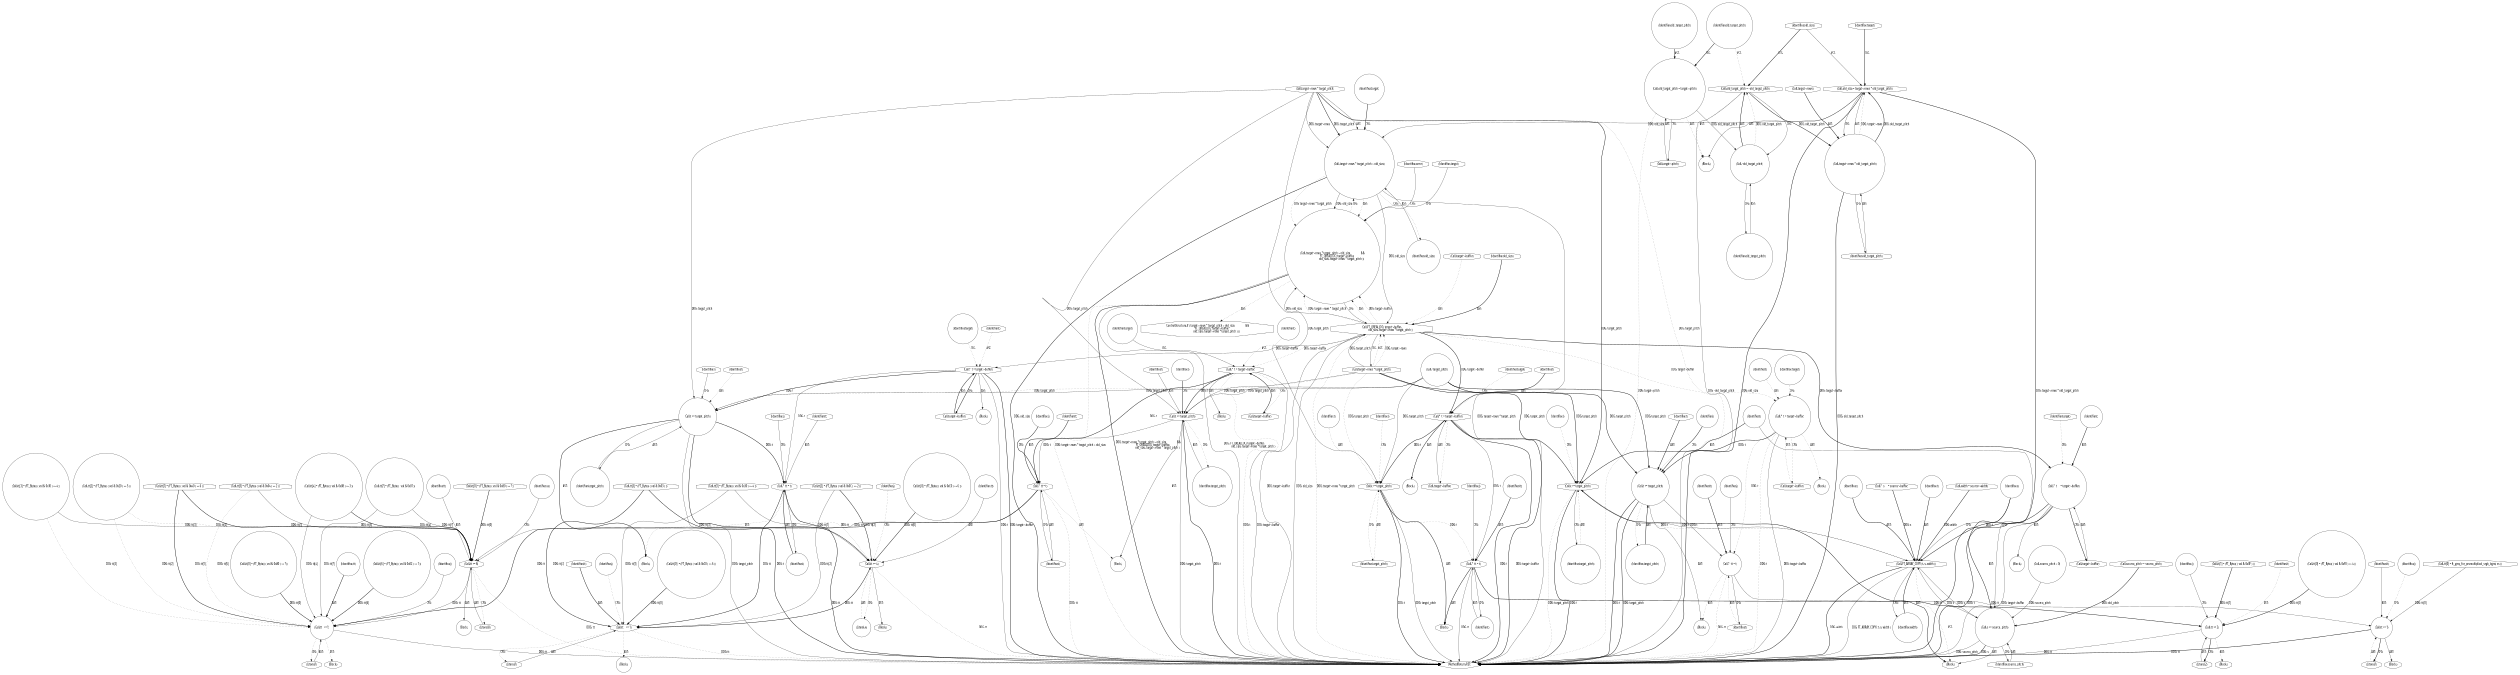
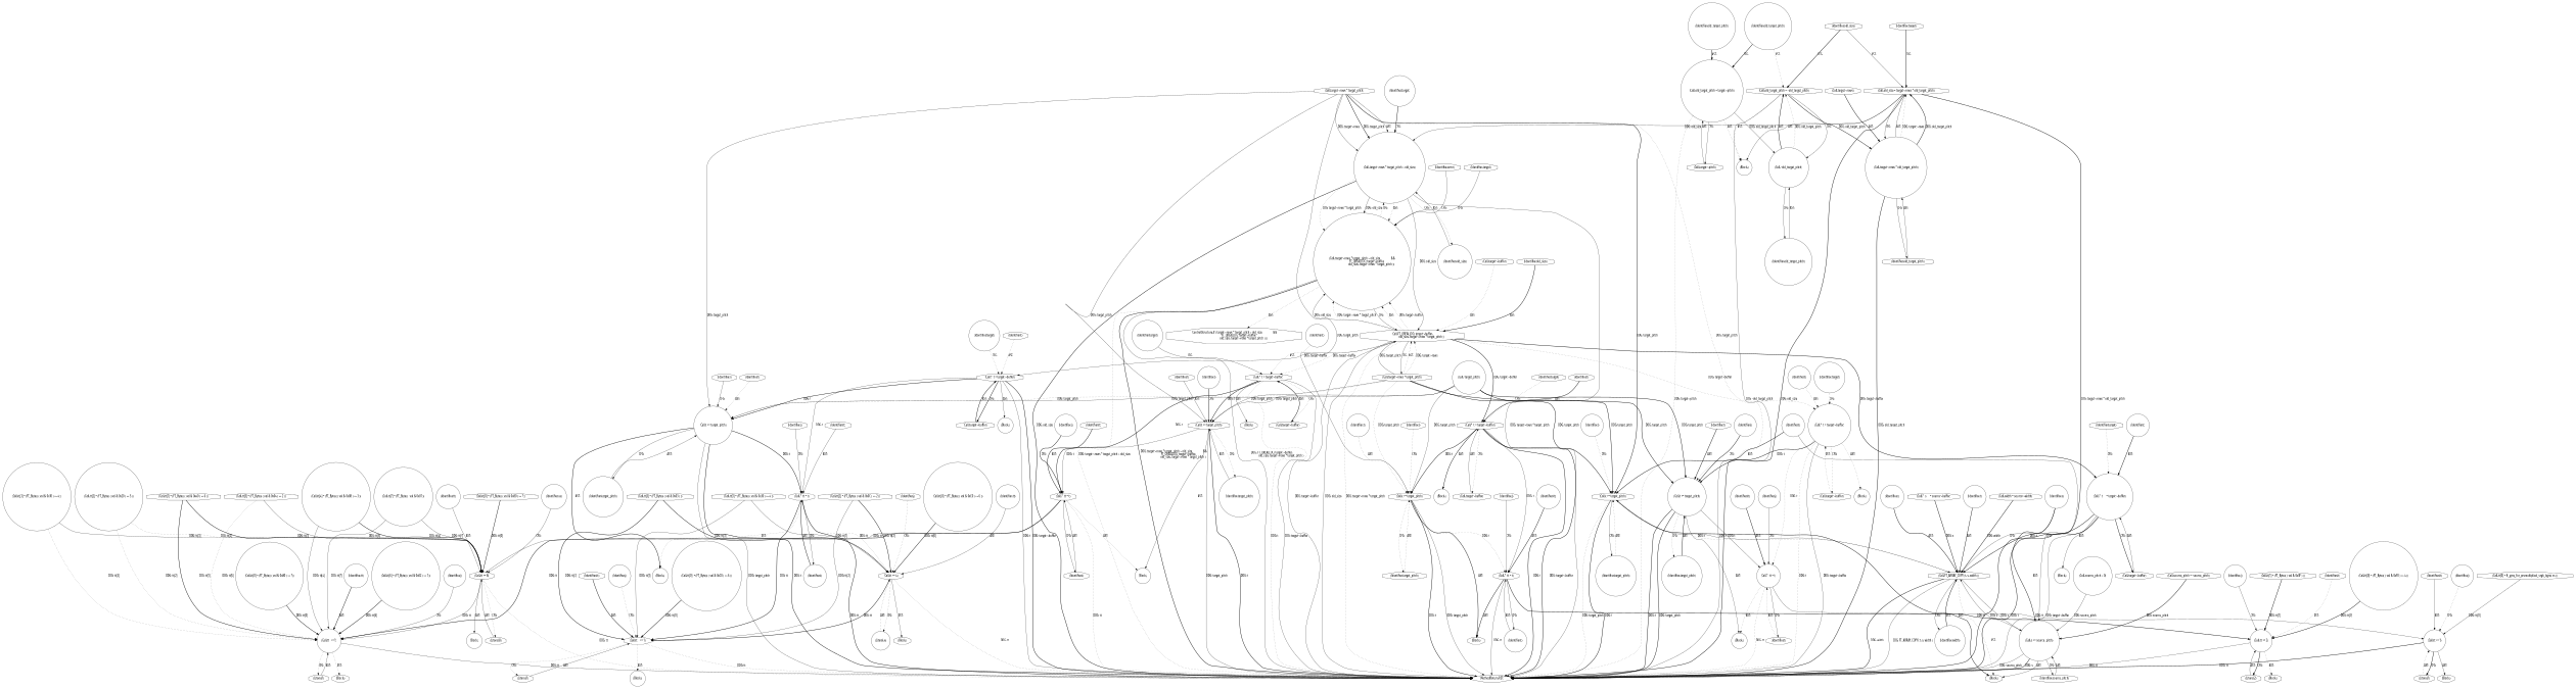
  digraph {
    fontname="Fira Sans"
    node [fontname="Fira Sans" shape=octagon]
    edge [fontname="Fira Sans" style=solid]
    n1 [label="(Call,old_size = target->rows * old_target_pitch)"]
    n2 [label="(Call,target->rows * old_target_pitch)" shape=circle]
    n3 [label="(Call,target->rows * target_pitch > old_size)" shape=circle]
    n4 [label="(Block,)" shape=circle]
    n5 [label="(MethodReturn,RET)"]
    n6 [label="(Identifier,old_target_pitch)"]
    n7 [label="(Call,target->rows * target_pitch > old_size               &&\n             FT_QREALLOC( target->buffer,\n                          old_size, target->rows * target_pitch ))" shape=circle]
    n8 [label="(Call,FT_QREALLOC( target->buffer,\n                          old_size, target->rows * target_pitch ))"]
    n9 [label="(Identifier,old_size)" shape=circle]
    n10 [label="(Call,old_target_pitch = -old_target_pitch)"]
    n11 [label="(Call,-old_target_pitch)" shape=circle]
    n12 [label="(Identifier,old_target_pitch)" shape=circle]
    n13 [label="(Call,old_target_pitch = target->pitch)" shape=circle]
    n14 [label="(Call,target->pitch)"]
    n15 [label="(ControlStructure,if ( target->rows * target_pitch > old_size               &&\n             FT_QREALLOC( target->buffer,\n                          old_size, target->rows * target_pitch ) ))"]
    n16 [label="(Call,*  t = target->buffer)"]
    n17 [label="(Call,*  t     = target->buffer)" shape=circle]
    n18 [label="(Call,*  t = target->buffer)"]
    n19 [label="(Call,*  t = target->buffer)"]
    n20 [label="(Call,*  t = target->buffer)" shape=circle]
    n21 [label="(Call,target->rows * target_pitch)"]
    n22 [label="(Call,*  tt = t)"]
    n23 [label="(Call,t += target_pitch)"]
    n24 [label="(Block,)"]
    n25 [label="(Call,target->buffer)"]
    n26 [label="(Call,FT_ARRAY_COPY( t, s, width ))"]
    n27 [label="(Block,)" shape=circle]
    n28 [label="(Call,target->buffer)"]
    n29 [label="(Call,*  tt = t)"]
    n30 [label="(Call,t += target_pitch)" shape=circle]
    n31 [label="(Call,target->buffer)"]
    n32 [label="(Block,)" shape=circle]
    n33 [label="(Call,*  tt = t)"]
    n34 [label="(Call,t += target_pitch)"]
    n35 [label="(Call,target->buffer)"]
    n36 [label="(Block,)" shape=circle]
    n37 [label="(Call,*  tt = t)" shape=circle]
    n38 [label="(Call,t += target_pitch)" shape=circle]
    n39 [label="(Block,)" shape=circle]
    n40 [label="(Call,target->buffer)"]
    n41 [label="(Call,t += target_pitch)"]
    n42 [label="(Call,tt += 8)"]
    n43 [label="(Call,tt   += 1)" shape=circle]
    n44 [label="(Identifier,t)"]
    n45 [label="(Block,)" shape=circle]
    n46 [label="(Identifier,target_pitch)" shape=circle]
    n47 [label="(Block,)" shape=circle]
    n48 [label="(Literal,8)"]
    n49 [label="(Block,)"]
    n50 [label="(Literal,1)"]
    n51 [label="(Call,s += source_pitch)" shape=circle]
    n52 [label="(Block,)"]
    n53 [label="(Identifier,width)" shape=circle]
    n54 [label="(Identifier,source_pitch)"]
    n55 [label="(Identifier,target_pitch)" shape=circle]
    n56 [label="(Call,tt += 4)"]
    n57 [label="(Call,tt    += 1)"]
    n58 [label="(Block,)" shape=circle]
    n59 [label="(Identifier,t)" shape=circle]
    n60 [label="(Identifier,target_pitch)" shape=circle]
    n61 [label="(Block,)"]
    n62 [label="(Literal,4)" shape=circle]
    n63 [label="(Literal,1)"]
    n64 [label="(Block,)" shape=circle]
    n65 [label="(Call,tt += 2)" shape=circle]
    n66 [label="(Identifier,t)" shape=circle]
    n67 [label="(Block,)"]
    n68 [label="(Identifier,target_pitch)"]
    n69 [label="(Block,)"]
    n70 [label="(Literal,2)"]
    n71 [label="(Call,tt += 1)" shape=circle]
    n72 [label="(Block,)" shape=circle]
    n73 [label="(Identifier,t)"]
    n74 [label="(Identifier,target_pitch)" shape=circle]
    n75 [label="(Literal,1)"]
    n76 [label="(Block,)"]
    n77 [label="(Identifier,j)"]
    n78 [label="(Call,tt[0] = (FT_Byte)( ( val & 0xC0 ) >> 6 ))" shape=circle]
    n79 [label="(Call,tt[0]  = (FT_Byte)( ( val & 0xC0 ) >> 6 ))" shape=circle]
    n80 [label="(Call,*  s     = source->buffer)"]
    n81 [label="(Identifier,target)" shape=circle]
    n82 [label="(Identifier,tt)"]
    n83 [label="(Identifier,target)"]
    n84 [label="(Identifier,old_target_pitch)" shape=circle]
    n85 [label="(Identifier,i)" shape=circle]
    n86 [label="(Identifier,i)"]
    n87 [label="(Identifier,tt)"]
    n88 [label="(Identifier,target)" shape=circle]
    n89 [label="(Identifier,t)" shape=circle]
    n90 [label="(Identifier,tt)" shape=circle]
    n91 [label="(Call,tt[7] = (FT_Byte)(   val & 0x01 ))" shape=circle]
    n92 [label="(Identifier,t)" shape=circle]
    n93 [label="(Identifier,j)" shape=circle]
    n94 [label="(Call,tt[4] = (FT_Byte)( ( val & 0x08 ) >> 3 ))" shape=circle]
    n95 [label="(Identifier,old_target_pitch)" shape=circle]
    n96 [label="(Identifier,t)" shape=circle]
    n97 [label="(Call,tt[0] = (FT_Byte)( ( val & 0x80 ) >> 7))" shape=circle]
    n98 [label="(Identifier,tt)" shape=circle]
    n99 [label="(Call,tt[0] = (FT_Byte)( ( val & 0xF0 ) >> 4 ))" shape=circle]
    n100 [label="(Call,tt[3] = (FT_Byte)( ( val & 0x03 ) ))"]
    n101 [label="(Identifier,i)" shape=circle]
    n102 [label="(Call,width = source->width)"]
    n103 [label="(Call,tt[2] = (FT_Byte)( ( val & 0x0C ) >> 2 ))"]
    n104 [label="(Call,tt[0] = (FT_Byte)( ( val & 0x80 ) >> 7 ))"]
    n105 [label="(Identifier,j)" shape=circle]
    n106 [label="(Identifier,target)"]
    n107 [label="(Call,target->rows * target_pitch)"]
    n108 [label="(Identifier,target)" shape=circle]
    n109 [label="(Call,tt[2] = (FT_Byte)( ( val & 0x20 ) >> 5 ))" shape=circle]
    n110 [label="(Call,tt[1] = (FT_Byte)( ( val & 0x40 ) >> 6 ))"]
    n111 [label="(Call,tt[0] = ft_gray_for_premultiplied_srgb_bgra( ss ))"]
    n112 [label="(Identifier,t)"]
    n113 [label="(Identifier,tt)"]
    n114 [label="(Identifier,t)" shape=circle]
    n115 [label="(Identifier,tt)" shape=circle]
    n116 [label="(Call,tt[6] = (FT_Byte)( ( val & 0x02 ) >> 1 ))" shape=circle]
    n117 [label="(Identifier,s)" shape=circle]
    n118 [label="(Identifier,tt)"]
    n119 [label="(Identifier,error)"]
    n120 [label="(Identifier,j)" shape=circle]
    n121 [label="(Identifier,tt)"]
    n122 [label="(Identifier,t)"]
    n123 [label="(Identifier,t)" shape=circle]
    n124 [label="(Identifier,j)" shape=circle]
    n125 [label="(Identifier,i)"]
    n126 [label="(Identifier,j)" shape=circle]
    n127 [label="(Identifier,target)"]
    n128 [label="(Identifier,t)"]
    n129 [label="(Identifier,j)"]
    n130 [label="(Identifier,t)"]
    n131 [label="(Identifier,s)" shape=circle]
    n132 [label="(Call,tt[3] = (FT_Byte)( ( val & 0x10 ) >> 4 ))" shape=circle]
    n133 [label="(Identifier,tt)" shape=circle]
    n134 [label="(Call,target->rows)"]
    n135 [label="(Identifier,t)" shape=circle]
    n136 [label="(Call,tt[5] = (FT_Byte)( ( val & 0x04 ) >> 2 ))"]
    n137 [label="(Call,tt[1] = (FT_Byte)( ( val & 0x0F ) ))"]
    n138 [label="(Call,-target_pitch)" shape=circle]
    n139 [label="(Identifier,j)" shape=circle]
    n140 [label="(Identifier,ss)" shape=circle]
    n141 [label="(Call,source_pitch < 0)" shape=circle]
    n142 [label="(Call,source_pitch = -source_pitch)"]
    n143 [label="(Identifier,t)"]
    n144 [label="(Call,target->buffer)"]
    n145 [label="(Identifier,tt)" shape=circle]
    n146 [label="(Identifier,old_size)"]
    n147 [label="(Identifier,i)" shape=circle]
    n148 [label="(Identifier,old_size)"]
    n149 [label="(Identifier,target)" shape=circle]
    n150 [label="(Call,tt[1] = (FT_Byte)( ( val & 0x30 ) >> 4 ))"]
    n151 [label="(Identifier,target)"]
    n152 [label="(Identifier,j)"]
    n1 -> n2 [label="CFG: "]
    n1 -> n3 [label="DDG: old_size"]
    n1 -> n4 [label="AST: "]
    n1 -> n5 [label="DDG: target->rows * old_target_pitch" style=bold]
    n1 -> n5 [label="DDG: old_size" style=bold]
    n2 -> n1 [label="AST: "]
    n2 -> n1 [label="DDG: target->rows" style=dotted]
    n2 -> n1 [label="DDG: old_target_pitch" style=bold]
    n2 -> n5 [label="DDG: old_target_pitch" style=bold]
    n2 -> n6 [label="CFG: "]
    n3 -> n5 [label="DDG: old_size" style=bold]
    n3 -> n5 [label="DDG: target->rows * target_pitch"]
    n3 -> n7 [label="AST: " style=dotted]
    n3 -> n7 [label="DDG: target->rows * target_pitch" style=dotted]
    n3 -> n7 [label="DDG: old_size"]
    n3 -> n8 [label="DDG: old_size"]
    n3 -> n9 [label="CFG: " style=dotted]
    n6 -> n2 [label="AST: "]
    n7 -> n3 [label="CFG: " style=dotted]
    n7 -> n5 [label="DDG: FT_QREALLOC( target->buffer,\n                          old_size, target->rows * target_pitch )"]
    n7 -> n5 [label="DDG: target->rows * target_pitch > old_size" style=dotted]
    n7 -> n5 [label="DDG: target->rows * target_pitch > old_size               &&\n             FT_QREALLOC( target->buffer,\n                          old_size, target->rows * target_pitch )" style=bold]
    n7 -> n8 [label="CFG: "]
    n7 -> n15 [label="AST: " style=dotted]
    n8 -> n5 [label="DDG: target->buffer"]
    n8 -> n5 [label="DDG: old_size"]
    n8 -> n5 [label="DDG: target->rows * target_pitch" style=dotted]
    n8 -> n7 [label="AST: " style=dotted]
    n8 -> n7 [label="DDG: target->buffer" style=dotted]
    n8 -> n7 [label="DDG: old_size"]
    n8 -> n7 [label="DDG: target->rows * target_pitch" style=dotted]
    n8 -> n16 [label="DDG: target->buffer" style=dotted]
    n8 -> n17 [label="DDG: target->buffer" style=bold]
    n8 -> n18 [label="DDG: target->buffer"]
    n8 -> n19 [label="DDG: target->buffer" style=bold]
    n8 -> n20 [label="DDG: target->buffer" style=dotted]
    n8 -> n21 [label="CFG: "]
    n9 -> n3 [label="AST: "]
    n10 -> n2 [label="DDG: old_target_pitch" style=bold]
    n10 -> n4 [label="AST: " style=dotted]
    n10 -> n5 [label="DDG: -old_target_pitch"]
    n10 -> n11 [label="CFG: "]
    n11 -> n10 [label="AST: " style=bold]
    n11 -> n10 [label="DDG: old_target_pitch" style=dotted]
    n11 -> n12 [label="CFG: "]
    n12 -> n11 [label="AST: "]
    n13 -> n4 [label="AST: " style=dotted]
    n13 -> n5 [label="DDG: target->pitch" style=dotted]
    n13 -> n11 [label="DDG: old_target_pitch"]
    n13 -> n14 [label="CFG: "]
    n14 -> n13 [label="AST: "]
    n16 -> n5 [label="DDG: target->buffer"]
    n16 -> n5 [label="DDG: t" style=dotted]
    n16 -> n22 [label="DDG: t" style=bold]
    n16 -> n23 [label="DDG: t" style=bold]
    n16 -> n24 [label="AST: "]
    n16 -> n25 [label="CFG: " style=dotted]
    n17 -> n5 [label="DDG: t" style=bold]
    n17 -> n5 [label="DDG: target->buffer"]
    n17 -> n26 [label="DDG: t" style=bold]
    n17 -> n27 [label="AST: "]
    n17 -> n28 [label="CFG: " style=bold]
    n18 -> n5 [label="DDG: target->buffer" style=bold]
    n18 -> n5 [label="DDG: t"]
    n18 -> n29 [label="DDG: t"]
    n18 -> n30 [label="DDG: t" style=bold]
    n18 -> n31 [label="CFG: " style=bold]
    n18 -> n32 [label="AST: "]
    n19 -> n5 [label="DDG: target->buffer" style=bold]
    n19 -> n5 [label="DDG: t" style=bold]
    n19 -> n33 [label="DDG: t"]
    n19 -> n34 [label="DDG: t" style=bold]
    n19 -> n35 [label="CFG: " style=dotted]
    n19 -> n36 [label="AST: " style=bold]
    n20 -> n5 [label="DDG: t" style=dotted]
    n20 -> n5 [label="DDG: target->buffer"]
    n20 -> n37 [label="DDG: t" style=dotted]
    n20 -> n38 [label="DDG: t" style=bold]
    n20 -> n39 [label="AST: " style=dotted]
    n20 -> n40 [label="CFG: " style=dotted]
    n21 -> n8 [label="AST: " style=dotted]
    n21 -> n8 [label="DDG: target->rows" style=dotted]
    n21 -> n8 [label="DDG: target_pitch"]
    n21 -> n23 [label="DDG: target_pitch"]
    n21 -> n30 [label="DDG: target_pitch" style=dotted]
    n21 -> n34 [label="DDG: target_pitch" style=dotted]
    n21 -> n38 [label="DDG: target_pitch" style=bold]
    n21 -> n41 [label="DDG: target_pitch" style=bold]
    n22 -> n5 [label="DDG: tt" style=dotted]
    n22 -> n42 [label="DDG: tt"]
    n22 -> n43 [label="DDG: tt" style=bold]
    n22 -> n44 [label="CFG: "]
    n22 -> n45 [label="AST: " style=dotted]
    n23 -> n5 [label="DDG: target_pitch"]
    n23 -> n5 [label="DDG: t" style=bold]
    n23 -> n22 [label="DDG: t"]
    n23 -> n45 [label="AST: "]
    n23 -> n46 [label="CFG: " style=dotted]
    n25 -> n16 [label="AST: " style=bold]
    n26 -> n5 [label="DDG: FT_ARRAY_COPY( t, s, width )"]
    n26 -> n5 [label="DDG: width" style=bold]
    n26 -> n41 [label="DDG: t" style=dotted]
    n26 -> n51 [label="DDG: s"]
    n26 -> n52 [label="AST: " style=dotted]
    n26 -> n53 [label="CFG: "]
    n28 -> n17 [label="AST: "]
    n29 -> n5 [label="DDG: tt" style=bold]
    n29 -> n56 [label="DDG: tt" style=dotted]
    n29 -> n57 [label="DDG: tt" style=bold]
    n29 -> n58 [label="AST: " style=dotted]
    n29 -> n59 [label="CFG: "]
    n30 -> n5 [label="DDG: target_pitch"]
    n30 -> n5 [label="DDG: t" style=bold]
    n30 -> n29 [label="DDG: t" style=bold]
    n30 -> n58 [label="AST: " style=bold]
    n30 -> n60 [label="CFG: "]
    n31 -> n18 [label="AST: " style=bold]
    n33 -> n5 [label="DDG: tt"]
    n33 -> n65 [label="DDG: tt" style=bold]
    n33 -> n66 [label="CFG: "]
    n33 -> n67 [label="AST: " style=bold]
    n34 -> n5 [label="DDG: t" style=bold]
    n34 -> n5 [label="DDG: target_pitch"]
    n34 -> n33 [label="DDG: t" style=dotted]
    n34 -> n67 [label="AST: " style=bold]
    n34 -> n68 [label="CFG: " style=dotted]
    n35 -> n19 [label="AST: "]
    n37 -> n5 [label="DDG: tt" style=dotted]
    n37 -> n71 [label="DDG: tt"]
    n37 -> n72 [label="AST: " style=dotted]
    n37 -> n73 [label="CFG: "]
    n38 -> n5 [label="DDG: t" style=bold]
    n38 -> n5 [label="DDG: target_pitch" style=bold]
    n38 -> n37 [label="DDG: t"]
    n38 -> n72 [label="AST: "]
    n38 -> n74 [label="CFG: " style=dotted]
    n40 -> n20 [label="AST: " style=dotted]
    n41 -> n5 [label="DDG: t" style=bold]
    n41 -> n5 [label="DDG: target_pitch" style=dotted]
    n41 -> n26 [label="DDG: t"]
    n41 -> n52 [label="AST: " style=bold]
    n41 -> n55 [label="CFG: "]
    n42 -> n5 [label="DDG: tt" style=dotted]
    n42 -> n43 [label="DDG: tt"]
    n42 -> n47 [label="AST: "]
    n42 -> n48 [label="CFG: " style=dotted]
    n43 -> n5 [label="DDG: tt"]
    n43 -> n49 [label="AST: " style=dotted]
    n43 -> n50 [label="CFG: " style=dotted]
    n44 -> n22 [label="AST: "]
    n46 -> n23 [label="AST: "]
    n48 -> n42 [label="AST: "]
    n50 -> n43 [label="AST: "]
    n51 -> n5 [label="DDG: s" style=bold]
    n51 -> n5 [label="DDG: source_pitch"]
    n51 -> n26 [label="DDG: s"]
    n51 -> n52 [label="AST: "]
    n51 -> n54 [label="CFG: "]
    n53 -> n26 [label="AST: " style=bold]
    n54 -> n51 [label="AST: "]
    n55 -> n41 [label="AST: " style=dotted]
    n56 -> n5 [label="DDG: tt" style=dotted]
    n56 -> n57 [label="DDG: tt" style=bold]
    n56 -> n61 [label="AST: "]
    n56 -> n62 [label="CFG: " style=dotted]
    n57 -> n5 [label="DDG: tt" style=dotted]
    n57 -> n63 [label="CFG: " style=dotted]
    n57 -> n64 [label="AST: " style=dotted]
    n59 -> n29 [label="AST: " style=bold]
    n60 -> n30 [label="AST: "]
    n62 -> n56 [label="AST: " style=dotted]
    n63 -> n57 [label="AST: "]
    n65 -> n5 [label="DDG: tt"]
    n65 -> n69 [label="AST: " style=dotted]
    n65 -> n70 [label="CFG: " style=bold]
    n66 -> n33 [label="AST: "]
    n68 -> n34 [label="AST: " style=dotted]
    n70 -> n65 [label="AST: "]
    n71 -> n5 [label="DDG: tt" style=bold]
    n71 -> n75 [label="CFG: " style=bold]
    n71 -> n76 [label="AST: "]
    n73 -> n37 [label="AST: " style=dotted]
    n74 -> n38 [label="AST: " style=bold]
    n75 -> n71 [label="AST: " style=dotted]
    n77 -> n56 [label="CFG: " style=dotted]
    n78 -> n56 [label="DDG: tt[0]" style=bold]
    n79 -> n57 [label="DDG: tt[0]" style=bold]
    n80 -> n26 [label="DDG: s" style=bold]
    n81 -> n18 [label="CFG: " style=dotted]
    n82 -> n71 [label="AST: "]
    n83 -> n19 [label="CFG: " style=dotted]
    n84 -> n10 [label="AST: " style=dotted]
    n84 -> n13 [label="CFG: " style=bold]
    n85 -> n23 [label="CFG: " style=bold]
    n86 -> n30 [label="CFG: "]
    n87 -> n65 [label="AST: " style=dotted]
    n88 -> n3 [label="CFG: " style=bold]
    n89 -> n41 [label="AST: " style=bold]
    n89 -> n51 [label="CFG: "]
    n90 -> n56 [label="AST: "]
    n91 -> n42 [label="DDG: tt[7]"]
    n91 -> n43 [label="DDG: tt[7]"]
    n92 -> n34 [label="AST: " style=dotted]
    n93 -> n71 [label="CFG: " style=dotted]
    n94 -> n42 [label="DDG: tt[4]" style=bold]
    n94 -> n43 [label="DDG: tt[4]"]
    n95 -> n13 [label="AST: " style=bold]
    n96 -> n26 [label="AST: " style=bold]
    n97 -> n43 [label="DDG: tt[0]" style=bold]
    n98 -> n33 [label="AST: " style=bold]
    n99 -> n65 [label="DDG: tt[0]" style=bold]
    n100 -> n56 [label="DDG: tt[3]" style=bold]
    n100 -> n57 [label="DDG: tt[3]" style=bold]
    n101 -> n41 [label="CFG: " style=dotted]
    n102 -> n26 [label="DDG: width" style=bold]
    n103 -> n56 [label="DDG: tt[2]" style=bold]
    n103 -> n57 [label="DDG: tt[2]"]
    n104 -> n42 [label="DDG: tt[0]" style=bold]
    n105 -> n43 [label="CFG: "]
    n106 -> n1 [label="CFG: " style=bold]
    n107 -> n3 [label="AST: "]
    n107 -> n3 [label="DDG: target->rows"]
    n107 -> n3 [label="DDG: target_pitch" style=bold]
    n107 -> n23 [label="DDG: target_pitch"]
    n107 -> n30 [label="DDG: target_pitch"]
    n107 -> n34 [label="DDG: target_pitch"]
    n107 -> n38 [label="DDG: target_pitch" style=dotted]
    n107 -> n41 [label="DDG: target_pitch" style=bold]
    n108 -> n20 [label="CFG: " style=dotted]
    n109 -> n42 [label="DDG: tt[2]" style=dotted]
    n109 -> n43 [label="DDG: tt[2]" style=dotted]
    n110 -> n42 [label="DDG: tt[1]" style=bold]
    n110 -> n43 [label="DDG: tt[1]" style=bold]
    n111 -> n71 [label="DDG: tt[0]"]
    n112 -> n30 [label="AST: " style=dotted]
    n113 -> n57 [label="AST: " style=bold]
    n114 -> n20 [label="AST: " style=dotted]
    n115 -> n43 [label="AST: " style=bold]
    n116 -> n43 [label="DDG: tt[6]" style=bold]
    n117 -> n26 [label="CFG: "]
    n117 -> n51 [label="AST: " style=bold]
    n118 -> n29 [label="AST: "]
    n119 -> n7 [label="CFG: "]
    n120 -> n22 [label="CFG: " style=bold]
    n121 -> n22 [label="AST: " style=bold]
    n122 -> n23 [label="AST: "]
    n123 -> n17 [label="AST: " style=bold]
    n124 -> n37 [label="CFG: "]
    n125 -> n34 [label="CFG: " style=dotted]
    n126 -> n65 [label="CFG: "]
    n127 -> n7 [label="CFG: "]
    n128 -> n18 [label="AST: " style=dotted]
    n129 -> n33 [label="CFG: "]
    n130 -> n19 [label="AST: " style=bold]
    n131 -> n26 [label="AST: " style=bold]
    n132 -> n42 [label="DDG: tt[3]"]
    n132 -> n43 [label="DDG: tt[3]" style=dotted]
    n133 -> n37 [label="AST: " style=bold]
    n134 -> n2 [label="AST: " style=bold]
    n135 -> n16 [label="AST: " style=dotted]
    n136 -> n42 [label="DDG: tt[5]"]
    n136 -> n43 [label="DDG: tt[5]" style=dotted]
    n137 -> n65 [label="DDG: tt[1]" style=bold]
    n138 -> n23 [label="DDG: target_pitch"]
    n138 -> n30 [label="DDG: target_pitch"]
    n138 -> n34 [label="DDG: target_pitch"]
    n138 -> n38 [label="DDG: target_pitch" style=bold]
    n138 -> n41 [label="DDG: target_pitch" style=bold]
    n139 -> n57 [label="CFG: " style=dotted]
    n140 -> n42 [label="CFG: "]
    n141 -> n51 [label="DDG: source_pitch"]
-   n142 -> n51 [label="DDG: old_pitch" style=bold]
+   n142 -> n51 [label="DDG: source_pitch" style=bold]
    n143 -> n38 [label="AST: " style=bold]
    n144 -> n8 [label="AST: " style=dotted]
    n145 -> n42 [label="AST: "]
    n146 -> n8 [label="AST: " style=bold]
    n147 -> n38 [label="CFG: " style=bold]
    n148 -> n1 [label="AST: "]
    n148 -> n10 [label="CFG: " style=bold]
    n149 -> n16 [label="CFG: "]
    n150 -> n56 [label="DDG: tt[1]"]
    n150 -> n57 [label="DDG: tt[1]"]
    n151 -> n17 [label="CFG: " style=dotted]
    n152 -> n29 [label="CFG: "]
  }
